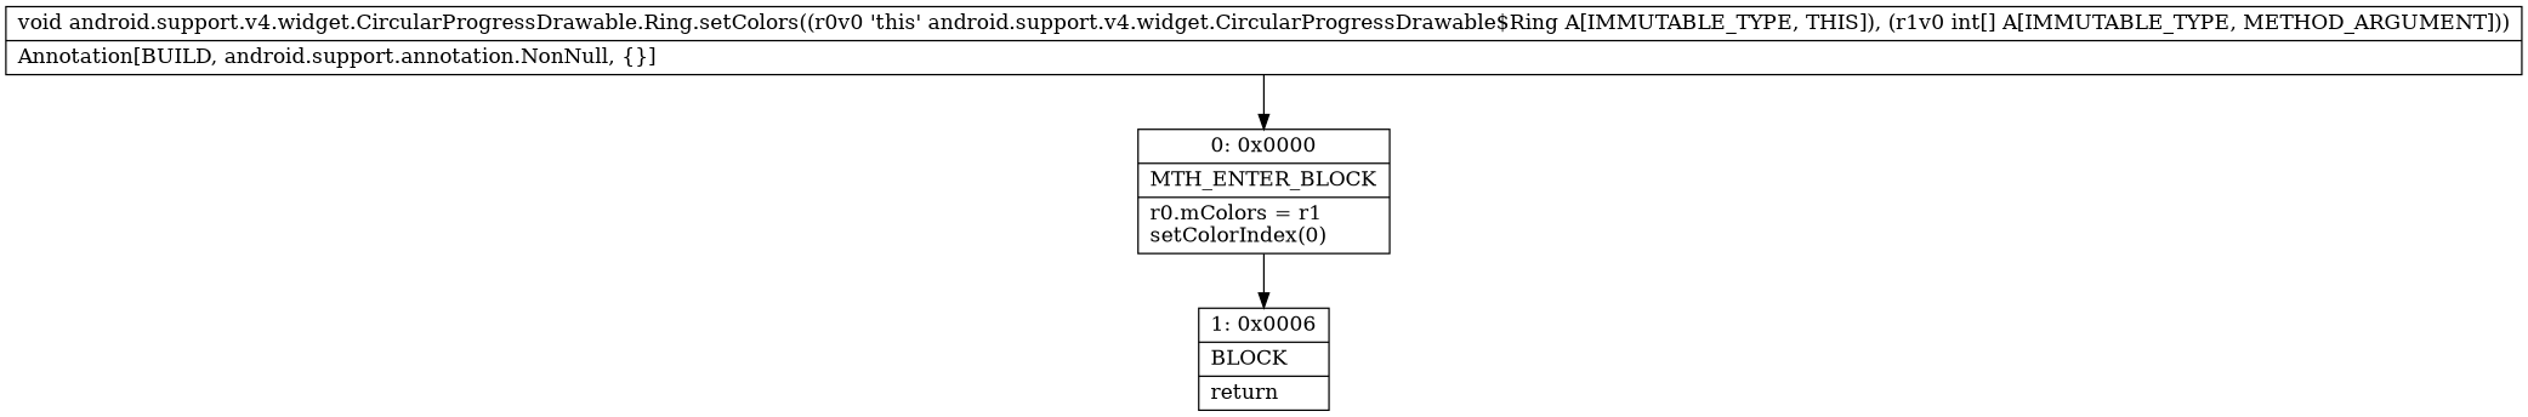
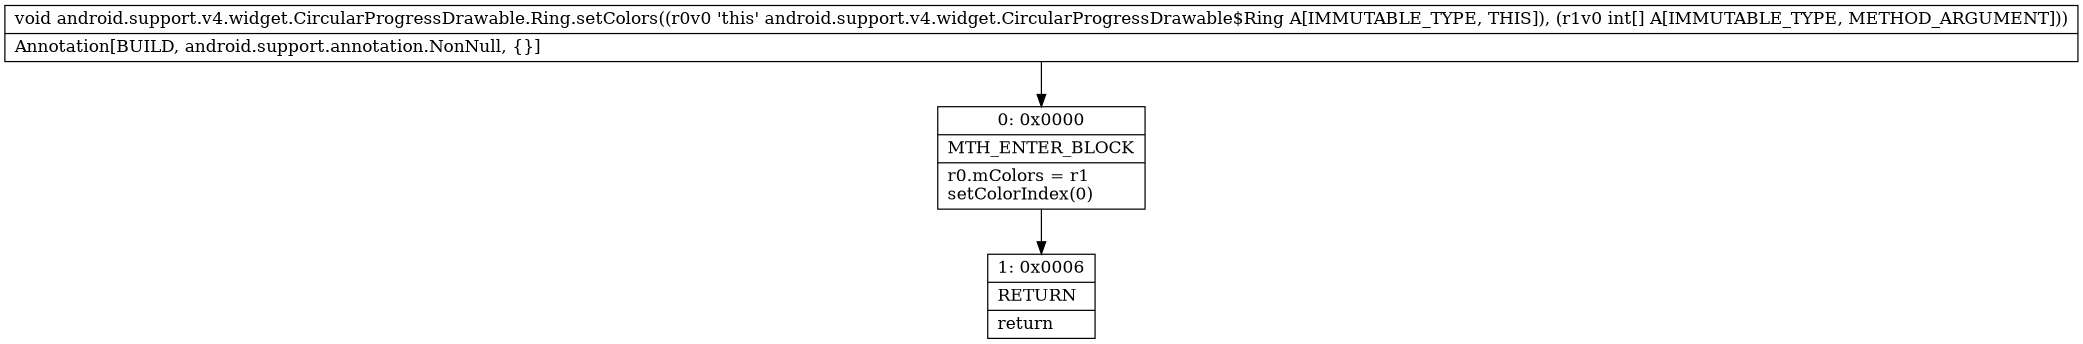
  digraph {
    node [shape=record]
    n1 [label="{0\:\ 0x0000|MTH_ENTER_BLOCK\l|r0.mColors = r1\lsetColorIndex(0)\l}"]
-   n2 [label="{1\:\ 0x0006|BLOCK\l|return\l}"]
+   n2 [label="{1\:\ 0x0006|RETURN\l|return\l}"]
    n3 [label="{void android.support.v4.widget.CircularProgressDrawable.Ring.setColors((r0v0 'this' android.support.v4.widget.CircularProgressDrawable$Ring A[IMMUTABLE_TYPE, THIS]), (r1v0 int[] A[IMMUTABLE_TYPE, METHOD_ARGUMENT]))  | Annotation[BUILD, android.support.annotation.NonNull, \{\}]\l}"]
    n1 -> n2
    n3 -> n1
  }
